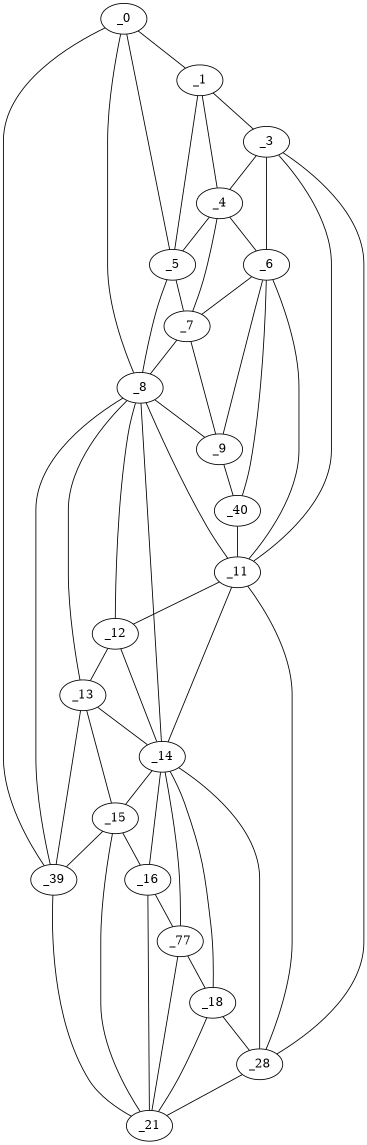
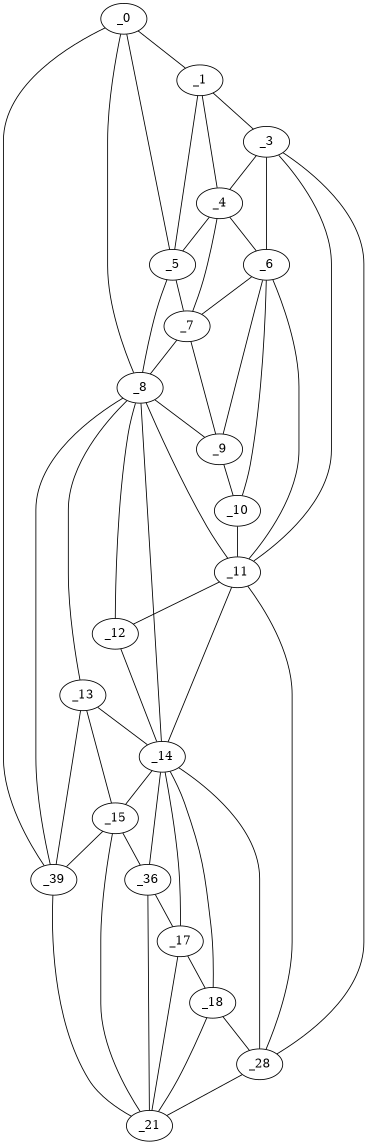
  graph {
    node [x=34 y=39]
    edge [valence=2]
    _0 [x=7 y=88]
    _1 [x=8 y=53]
    _5 [x=28 y=59]
    _8 [x=36 y=59]
    n5 [label=_39 x=123 y=91]
    _3 [x=11 y=36]
    _4 [x=19 y=43]
    _7 [y=42]
    _11 [x=55]
    _9 [x=44 y=41]
    _12 [x=73 y=40]
    _13 [x=91 y=44]
    _14 [x=96 y=40]
    _21 [x=125 y=56]
    _6 [y=38]
    n16 [label=_28 x=125]
-   _10 [x=50 label=_40]
+   _10 [x=50]
    _15 [x=98 y=44]
-   _16 [x=103 y=43]
-   _17 [x=109 y=41 label=_77]
+   _16 [x=103 y=43 label=_36]
+   _17 [x=109 y=41]
    _18 [x=114 y=40]
    _0 -- _1 [valence=1]
    _0 -- _5
    _0 -- _8 [valence=1]
    _0 -- n5 [valence=1]
    _1 -- _5 [valence=1]
    _1 -- _3 [valence=1]
    _1 -- _4
    _5 -- _8
    _5 -- _7
    _8 -- n5
    _8 -- _11
    _8 -- _9
    _8 -- _12
    _8 -- _13
    _8 -- _14
    n5 -- _21 [valence=1]
    _3 -- _4 [valence=1]
    _3 -- _11 [valence=1]
    _3 -- _6
    _3 -- n16 [valence=1]
    _4 -- _5
    _4 -- _7 [valence=1]
    _4 -- _6
    _7 -- _8
    _7 -- _9
    _11 -- _12
    _11 -- _14
    _11 -- n16
    _9 -- _10
-   _12 -- _13
    _12 -- _14
    _13 -- n5
    _13 -- _14
    _13 -- _15 [valence=1]
    _14 -- n16
    _14 -- _15
    _14 -- _16 [valence=1]
    _14 -- _17
    _14 -- _18 [valence=1]
    _6 -- _7
    _6 -- _11
    _6 -- _9
    _6 -- _10
    n16 -- _21 [valence=1]
    _10 -- _11
    _15 -- n5
    _15 -- _21
    _15 -- _16
    _16 -- _21 [valence=1]
    _16 -- _17
    _17 -- _21
    _17 -- _18
    _18 -- _21 [valence=1]
    _18 -- n16
  }
